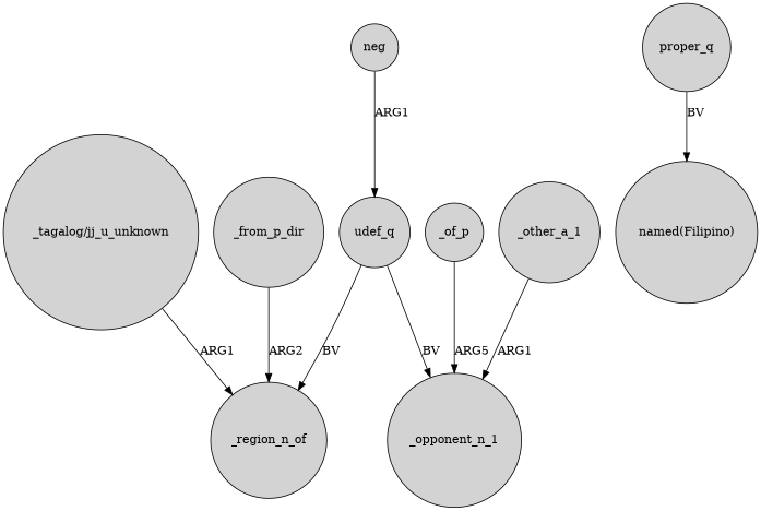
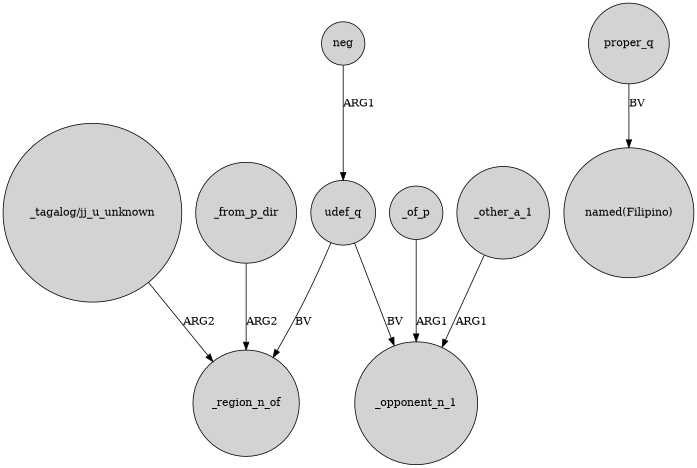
  digraph {
    node [shape=circle style=filled]
    _of_p
    _opponent_n_1
    neg
    udef_q
    "_tagalog/jj_u_unknown"
    _region_n_of
    _from_p_dir
    proper_q
    "named(Filipino)"
    _other_a_1
-   _of_p -> _opponent_n_1 [label=ARG5]
+   _of_p -> _opponent_n_1 [label=ARG1]
    neg -> udef_q [label=ARG1]
    udef_q -> _opponent_n_1 [label=BV]
    udef_q -> _region_n_of [label=BV]
-   "_tagalog/jj_u_unknown" -> _region_n_of [label=ARG1]
+   "_tagalog/jj_u_unknown" -> _region_n_of [label=ARG2]
    _from_p_dir -> _region_n_of [label=ARG2]
    proper_q -> "named(Filipino)" [label=BV]
    _other_a_1 -> _opponent_n_1 [label=ARG1]
  }
